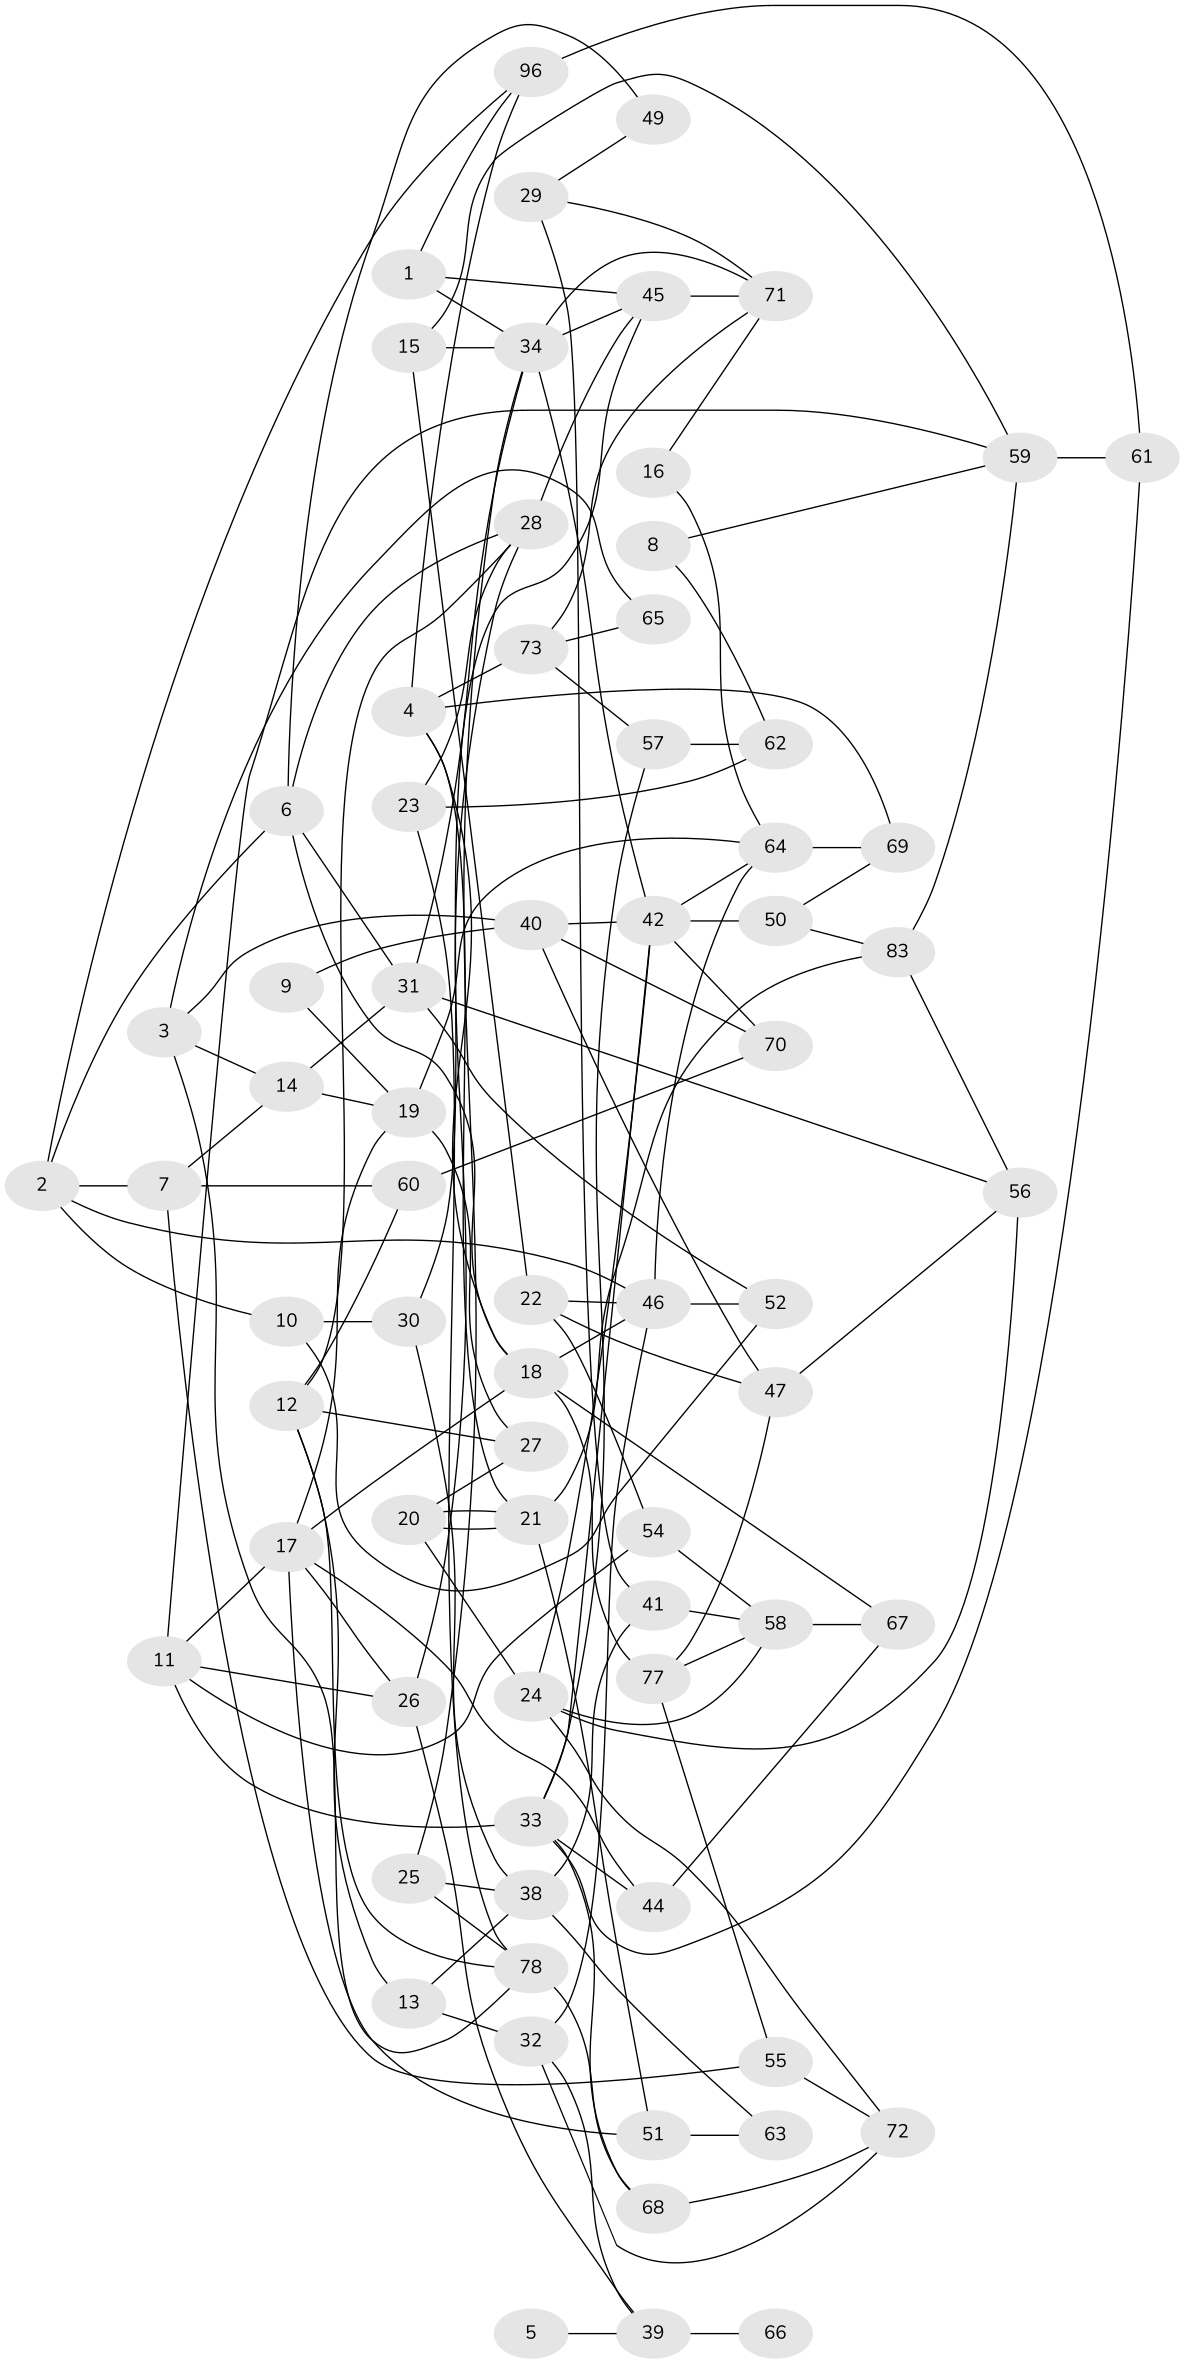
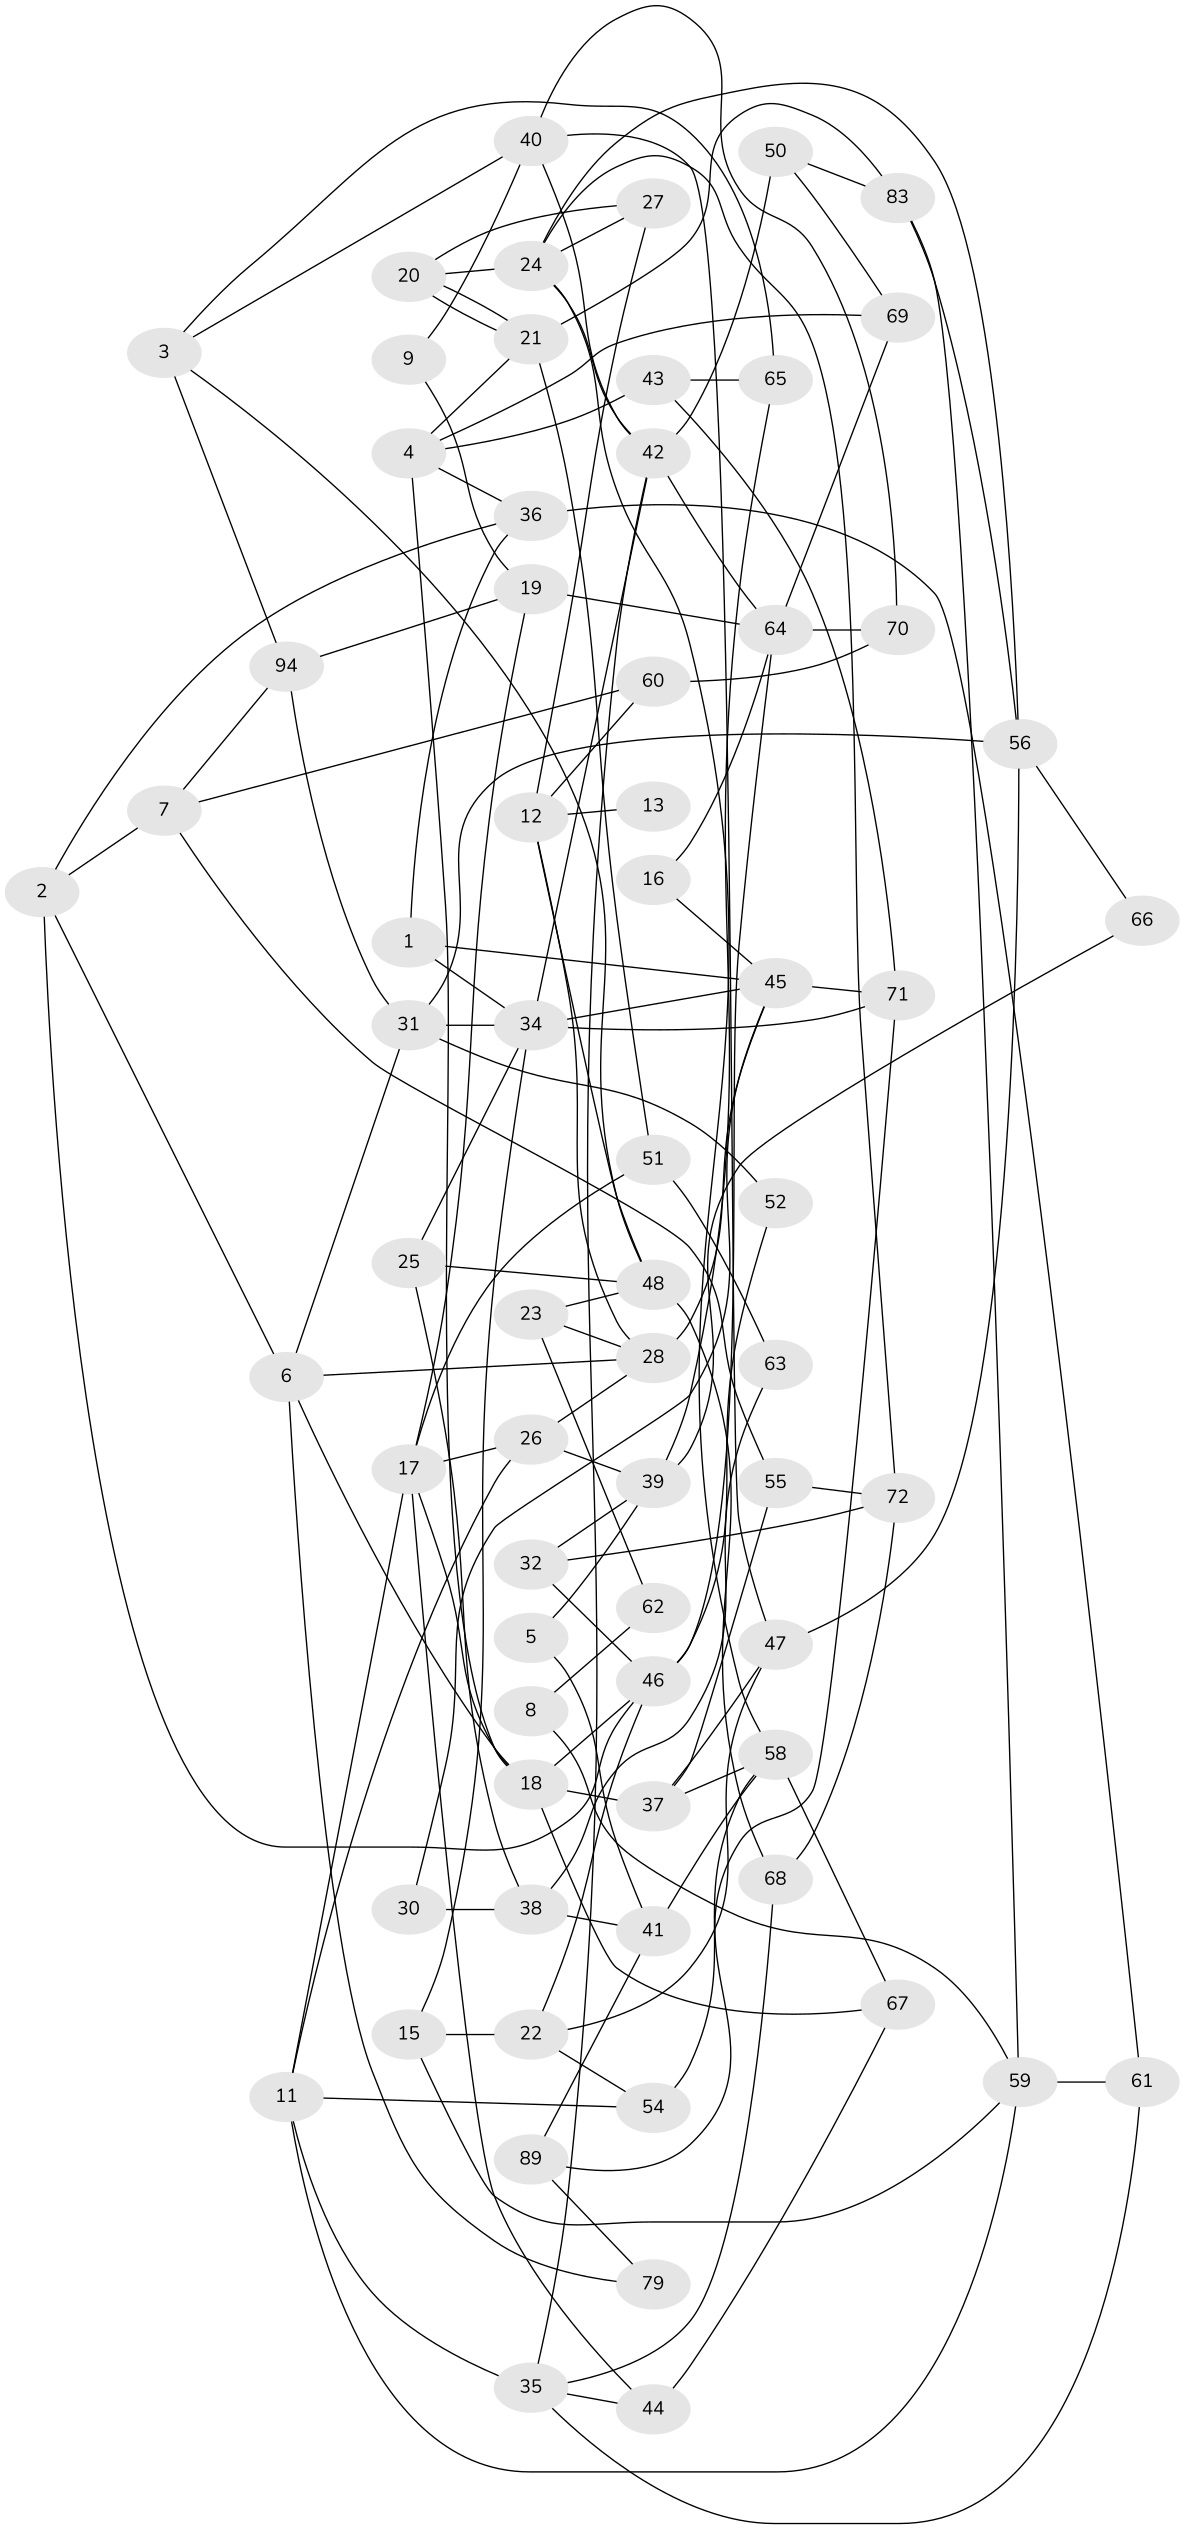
  graph {
    fontname=Nunito
    rankdir=LR
    node [color=gray90 fontname=Nunito style=filled]
    edge [fontname=Nunito]
    1
    34
-   36 [label=96]
+   36
    45
    71
    42
    61
    2
    6
    7
-   10
    46
    18
    28
    31
-   49
-   14
+   49 [label=79]
+   14 [label=94]
    55
    60
    30
    52
    64
    3
    40
-   48 [label=78]
+   48
    65
    19
    47
    70
    68
    4
    21
-   43 [label=73]
+   43
    69
-   37 [label=77]
+   37
    67
    51
    n38 [label=83]
-   57
    5
    39
    41
    66
    58
    56
    72
    8
    59
    62
    9
    27
    38
    11
    17
    26
-   35 [label=33]
+   35
    54
    44
    12
    13
    32
    63
    15
    22
    16
    20
    24
    23
    50
    25
-   29
+   29 [label=89]
    1 -- 34
    1 -- 36
    1 -- 45
    34 -- 45
    34 -- 71
    34 -- 42
    36 -- 61
    45 -- 71
    42 -- 64
    42 -- 50
    2 -- 36
    2 -- 6
    2 -- 7
-   2 -- 10
    2 -- 46
    6 -- 18
    6 -- 28
    6 -- 31
    6 -- 49
    7 -- 14
    7 -- 55
    7 -- 60
-   10 -- 30
-   10 -- 52
    46 -- 52
    46 -- 64
    18 -- 46
    18 -- 37
    18 -- 67
    28 -- 45
    31 -- 34
    31 -- 52
    31 -- 56
    14 -- 31
    14 -- 19
    55 -- 72
    60 -- 70
    30 -- 45
    30 -- 38
-   42 -- 70
+   64 -- 70
    64 -- 69
    3 -- 14
    3 -- 40
    3 -- 48
    3 -- 65
    40 -- 42
    40 -- 47
    40 -- 70
    48 -- 68
    19 -- 64
-   19 -- 27
+   24 -- 27
    47 -- 56
    68 -- 72
    4 -- 36
    4 -- 18
    4 -- 21
    4 -- 43
    4 -- 69
    21 -- 51
    21 -- n38
    43 -- 71
    43 -- 65
-   43 -- 57
    37 -- 55
    37 -- 47
    37 -- 58
    51 -- 63
    n38 -- 56
    n38 -- 59
-   57 -- 62
    5 -- 39
+   5 -- 41
+   39 -- 65
    39 -- 66
    41 -- 58
    58 -- 67
+   56 -- 66
    8 -- 59
    8 -- 62
    59 -- 61
    9 -- 40
    9 -- 19
    38 -- 41
    38 -- 63
    11 -- 59
    11 -- 17
    11 -- 26
    11 -- 35
    11 -- 54
    17 -- 18
    17 -- 19
    17 -- 51
    17 -- 26
    17 -- 44
    26 -- 28
    26 -- 39
    35 -- 42
    35 -- 61
    35 -- 68
-   35 -- 57
    35 -- 44
    54 -- 58
    44 -- 67
    12 -- 28
    12 -- 60
    12 -- 48
    12 -- 27
    12 -- 13
-   13 -- 38
-   13 -- 32
    32 -- 46
    32 -- 39
    32 -- 72
    15 -- 34
    15 -- 59
    15 -- 22
    22 -- 46
    22 -- 47
    22 -- 54
-   16 -- 71
+   16 -- 45
    16 -- 64
    20 -- 21
    20 -- 21
    20 -- 27
    20 -- 24
    24 -- 42
    24 -- 58
    24 -- 56
    24 -- 72
    23 -- 28
    23 -- 48
    23 -- 62
    50 -- 69
    50 -- n38
    25 -- 34
    25 -- 48
    25 -- 38
    29 -- 71
    29 -- 49
    29 -- 41
  }
